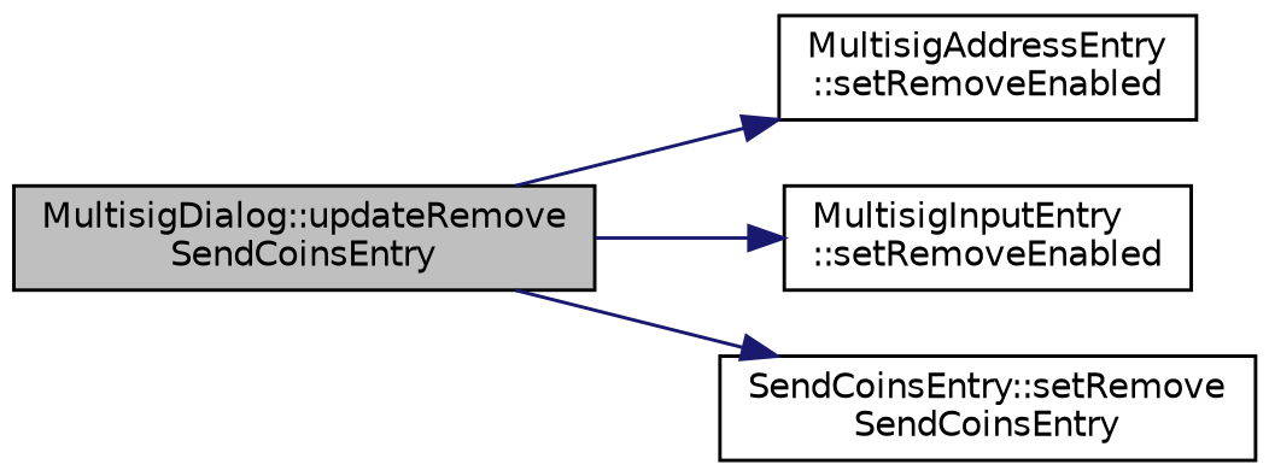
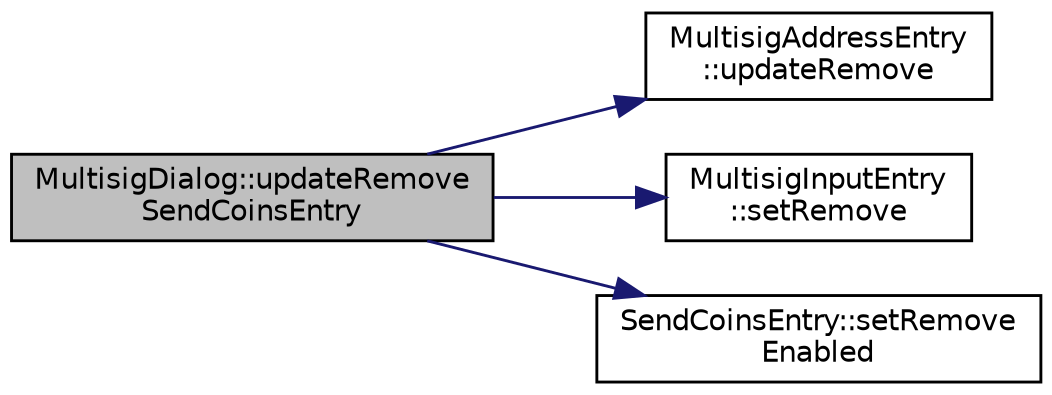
  digraph {
    rankdir=LR
    node [color=black fillcolor=white fontname=Helvetica fontsize=10 shape=record style=filled]
    edge [color=midnightblue fontname=Helvetica fontsize=10 labelfontname=Helvetica labelfontsize=10 style=solid]
    n1 [fillcolor=grey75 fontcolor=black height=0.2 label="MultisigDialog::updateRemove\lSendCoinsEntry" width=0.4]
-   n2 [height=0.2 label="MultisigAddressEntry\l::setRemoveEnabled" width=0.4]
-   n3 [height=0.2 label="MultisigInputEntry\l::setRemoveEnabled" width=0.4]
-   n4 [height=0.2 label="SendCoinsEntry::setRemove\lSendCoinsEntry" width=0.4]
+   n2 [height=0.2 label="MultisigAddressEntry\l::updateRemove" width=0.4]
+   n3 [height=0.2 label="MultisigInputEntry\l::setRemove" width=0.4]
+   n4 [height=0.2 label="SendCoinsEntry::setRemove\lEnabled" width=0.4]
    n1 -> n2
    n1 -> n3
    n1 -> n4
  }
